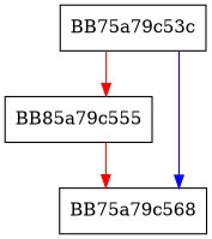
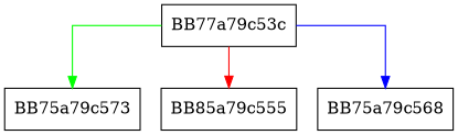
  digraph {
    splines=ortho
    node [shape=box]
    edge [color=red]
-   BB75a79c53c
+   BB75a79c53c [label=BB77a79c53c]
+   BB75a79c573
    n3 [label=BB85a79c555]
    BB75a79c568
+   BB75a79c53c -> BB75a79c573 [color=green]
    BB75a79c53c -> n3
    BB75a79c53c -> BB75a79c568 [color=blue]
-   n3 -> BB75a79c568
  }
